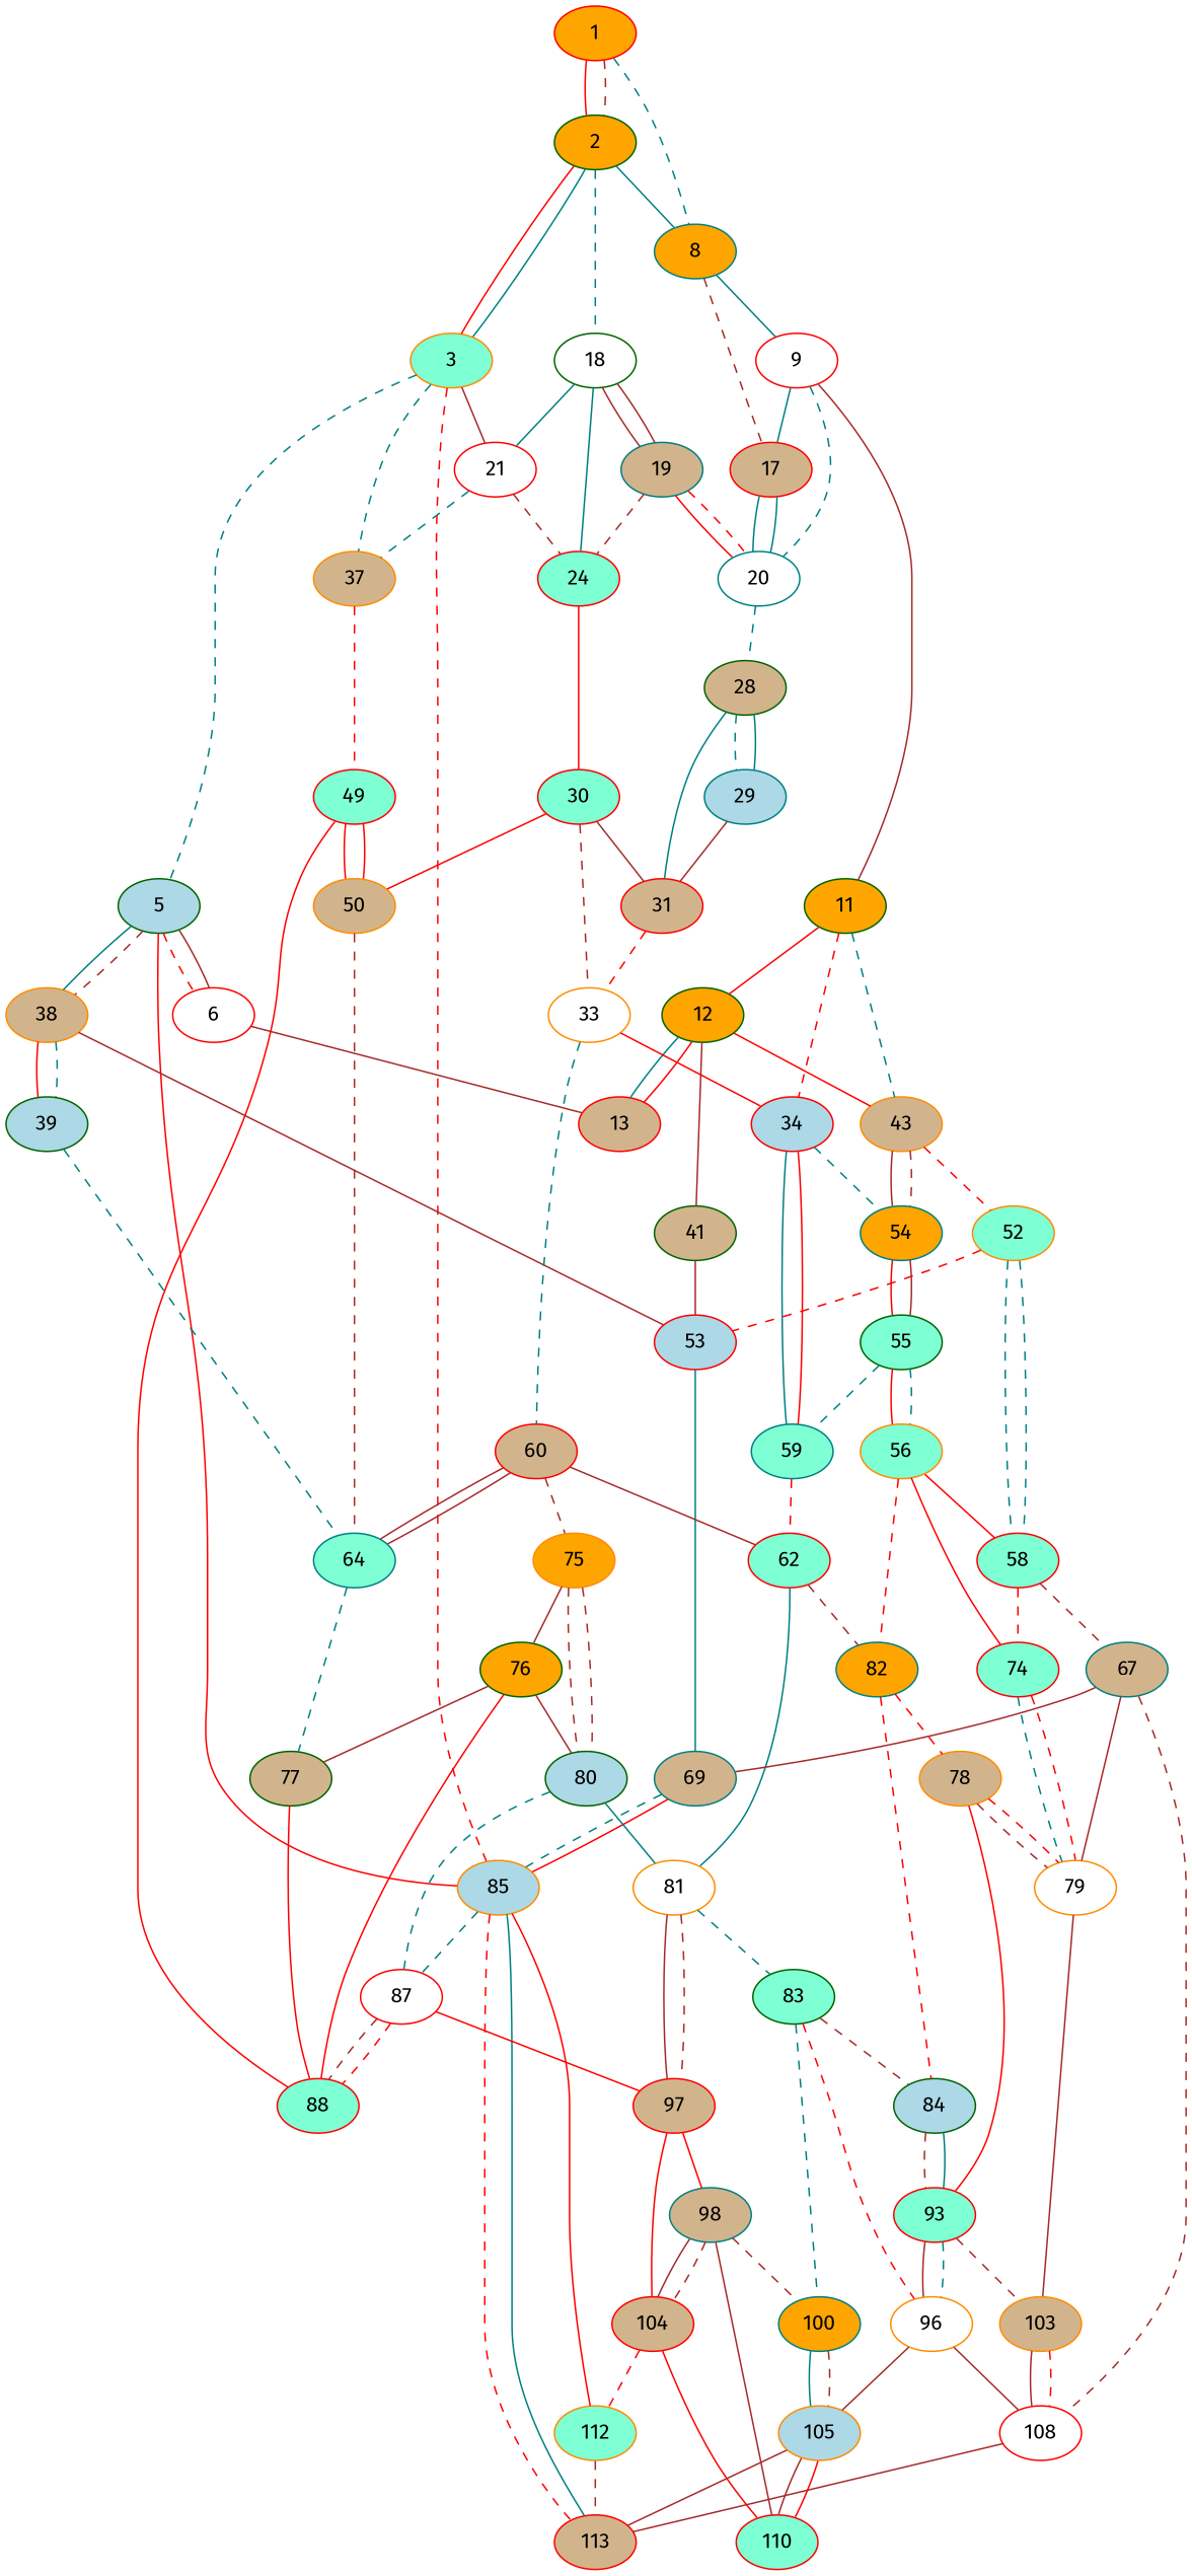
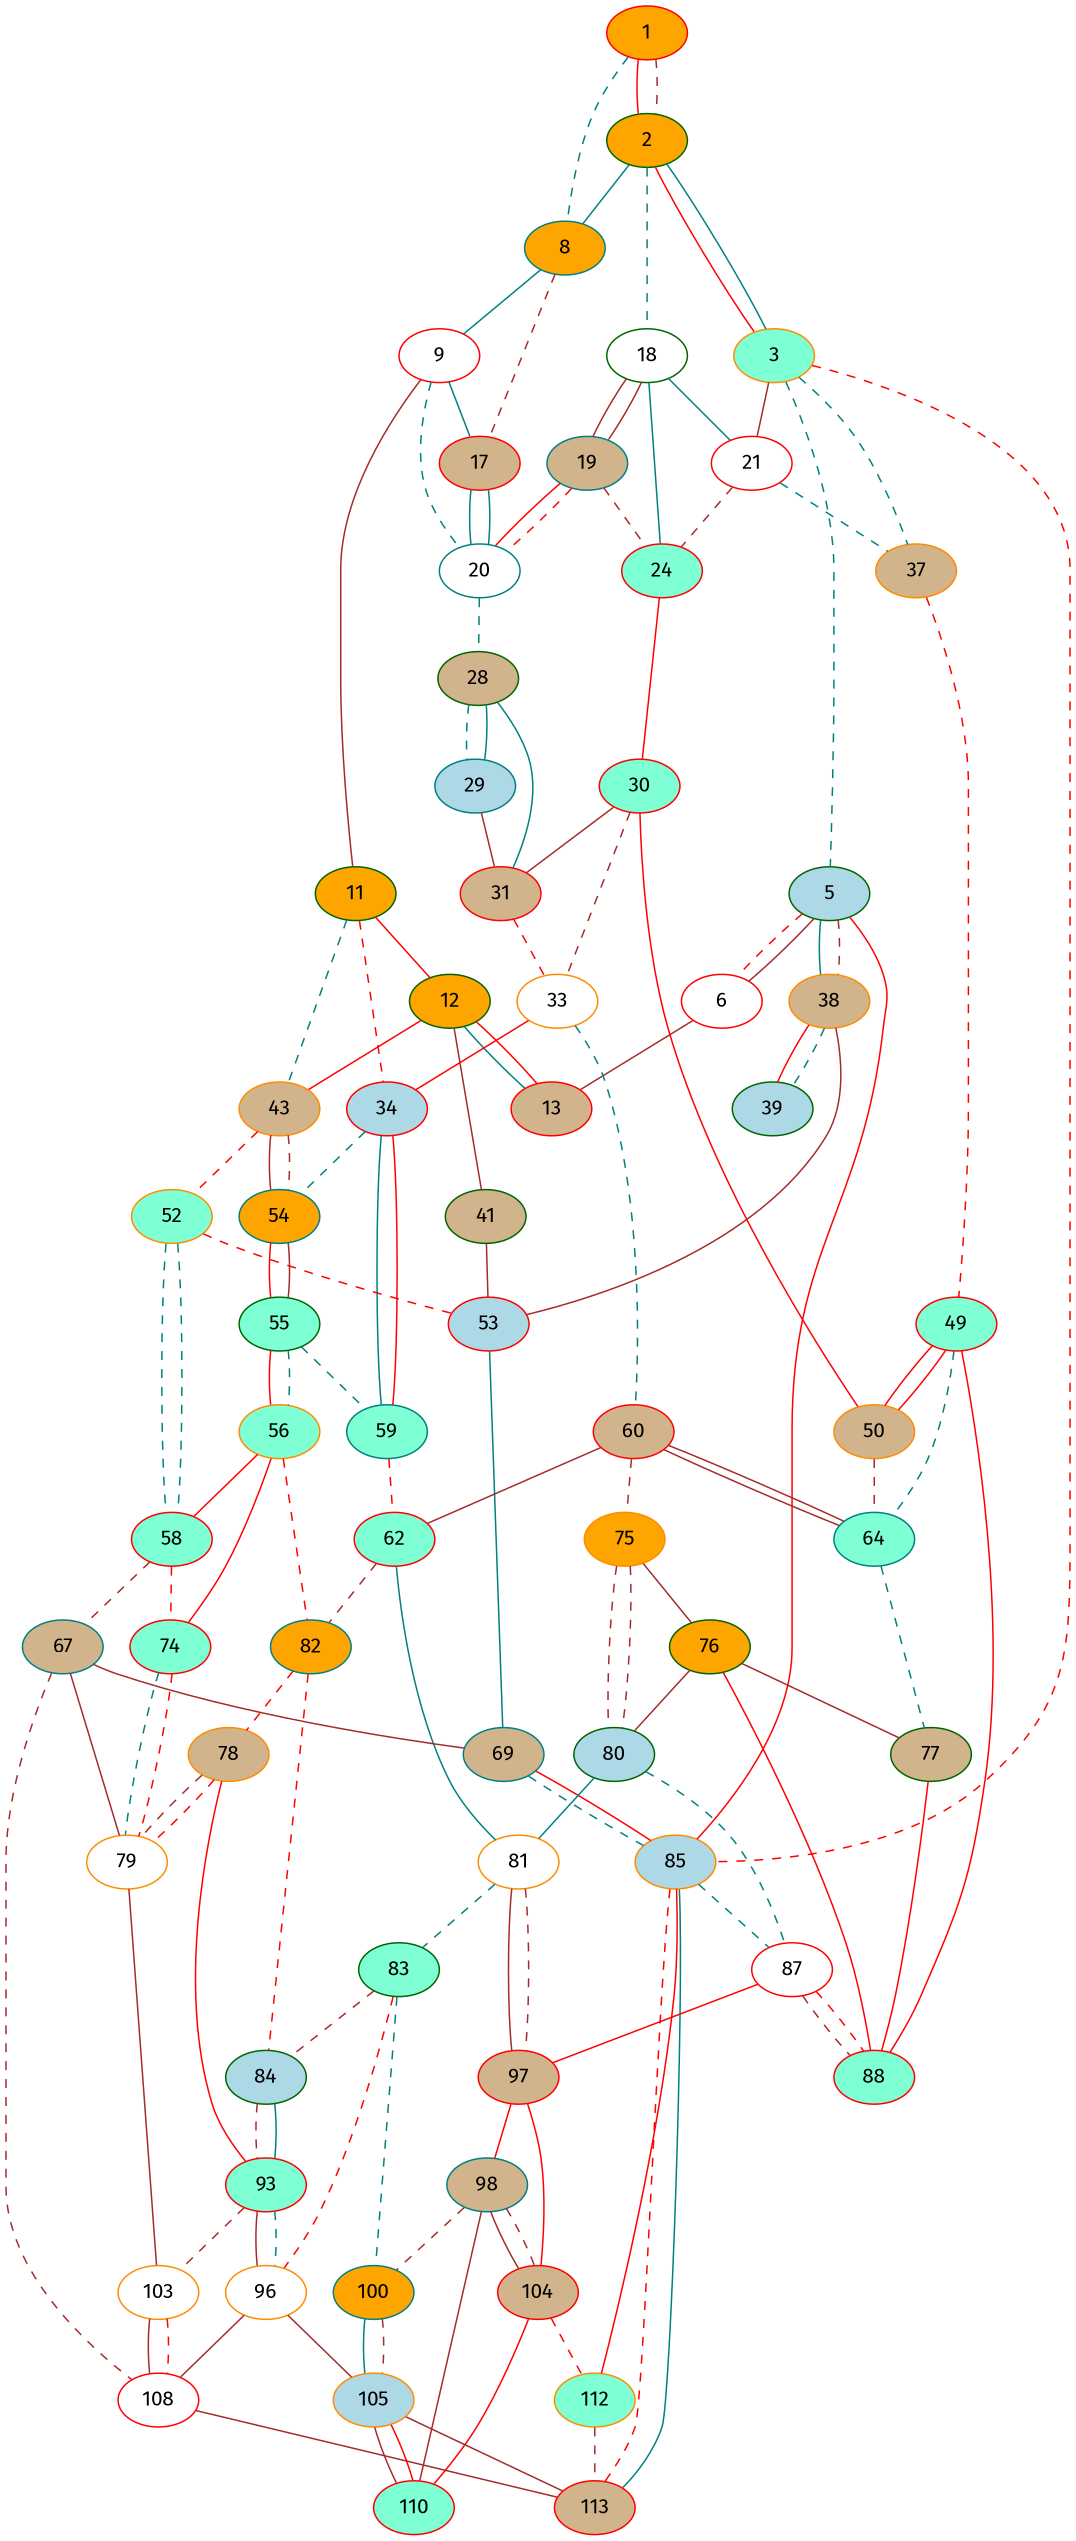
  graph {
    fontname="Fira Sans"
    node [color=red fillcolor=tan fontname="Fira Sans" style=filled]
    edge [color=brown fontname="Fira Sans" style=solid]
    1 [fillcolor=orange]
    2 [color=darkgreen fillcolor=orange super="+16"]
    8 [color=teal fillcolor=orange super="+15"]
    3 [color=darkorange fillcolor=aquamarine super="+4"]
    18 [color=darkgreen fillcolor=white super="+22"]
    9 [fillcolor=white super="+10"]
    17
    5 [color=darkgreen fillcolor=lightblue]
    21 [fillcolor=white super="+26"]
    37 [color=darkorange]
    85 [color=darkorange fillcolor=lightblue super="+86"]
    19 [color=teal super="+25"]
    24 [fillcolor=aquamarine super="+27"]
    6 [fillcolor=white super="+7"]
    38 [color=darkorange super="+45"]
    49 [fillcolor=aquamarine super="+70"]
    87 [fillcolor=white super="+101"]
    112 [color=darkorange fillcolor=aquamarine]
    113 [super="+114"]
    13 [super="+14"]
    39 [color=darkgreen fillcolor=lightblue]
    53 [fillcolor=lightblue super="+65"]
    11 [color=darkgreen fillcolor=orange super="+36"]
    20 [color=teal fillcolor=white super="+23"]
    12 [color=darkgreen fillcolor=orange super="+40"]
    34 [fillcolor=lightblue super="+35"]
    43 [color=darkorange super="+44"]
    28 [color=darkgreen]
    41 [color=darkgreen super="+51"]
    54 [color=teal fillcolor=orange]
    59 [color=teal fillcolor=aquamarine]
    52 [color=darkorange fillcolor=aquamarine]
    30 [fillcolor=aquamarine super="+47"]
    29 [color=teal fillcolor=lightblue]
    31 [super="+32"]
    33 [color=darkorange fillcolor=white super="+48"]
    50 [color=darkorange]
    60 [super="+61"]
    64 [color=teal fillcolor=aquamarine super="+71"]
    62 [fillcolor=aquamarine super="+63"]
    75 [color=darkorange fillcolor=orange]
    55 [color=darkgreen fillcolor=aquamarine]
    88 [fillcolor=aquamarine super="+89"]
    69 [color=teal]
    58 [fillcolor=aquamarine super="+66"]
    77 [color=darkgreen]
    74 [fillcolor=aquamarine]
    67 [color=teal super="+68"]
    56 [color=darkorange fillcolor=aquamarine super="+57"]
    n50 [color=teal fillcolor=orange label=82 super="+73"]
    78 [color=darkorange]
    84 [color=darkgreen fillcolor=lightblue]
    79 [color=darkorange fillcolor=white super="+92"]
    108 [fillcolor=white super="+109"]
    81 [color=darkorange fillcolor=white super="+82"]
    76 [color=darkgreen fillcolor=orange super="+90"]
    80 [color=darkgreen fillcolor=lightblue super="+91"]
    83 [color=darkgreen fillcolor=aquamarine super="+95"]
    97 [super="+102"]
-   103 [color=darkorange]
+   103 [color=darkorange fillcolor=white]
    93 [fillcolor=aquamarine super="+94"]
    96 [color=darkorange fillcolor=white super="+107"]
    100 [color=teal fillcolor=orange]
    98 [color=teal super="+99"]
    104 [super="+111"]
    105 [color=darkorange fillcolor=lightblue super="+106"]
    110 [fillcolor=aquamarine]
    1 -- 2 [color=red]
    1 -- 2 [style=dashed]
    1 -- 8 [color=teal style=dashed]
    2 -- 8 [color=teal]
    2 -- 3 [color=red]
    2 -- 3 [color=teal]
    2 -- 18 [color=teal style=dashed]
    8 -- 9 [color=teal]
    8 -- 17 [style=dashed]
    3 -- 5 [color=teal style=dashed]
    3 -- 21
    3 -- 37 [color=teal style=dashed]
    3 -- 85 [color=red style=dashed]
    18 -- 21 [color=teal]
    18 -- 19
    18 -- 19
    18 -- 24 [color=teal]
    9 -- 17 [color=teal]
    9 -- 11
    9 -- 20 [color=teal style=dashed]
    17 -- 20 [color=teal]
    17 -- 20 [color=teal]
    5 -- 85 [color=red]
    5 -- 6 [color=red style=dashed]
    5 -- 6
    5 -- 38 [color=teal]
    5 -- 38 [style=dashed]
    21 -- 37 [color=teal style=dashed]
    21 -- 24 [style=dashed]
    37 -- 49 [color=red style=dashed]
    85 -- 87 [color=teal style=dashed]
    85 -- 112 [color=red]
    85 -- 113 [color=red style=dashed]
    85 -- 113 [color=teal]
    19 -- 24 [style=dashed]
    19 -- 20 [color=red]
    19 -- 20 [color=red style=dashed]
    24 -- 30 [color=red]
    6 -- 13 [weight=2]
    38 -- 39 [color=red]
    38 -- 39 [color=teal style=dashed]
    38 -- 53
    49 -- 50 [color=red]
    49 -- 50 [color=red]
-   39 -- 64 [color=teal style=dashed]
+   49 -- 64 [color=teal style=dashed]
    49 -- 88 [color=red]
    87 -- 88 [style=dashed]
    87 -- 88 [color=red style=dashed]
    87 -- 97 [color=red]
    112 -- 113 [style=dashed]
    53 -- 69 [color=teal]
    11 -- 12 [color=red]
    11 -- 34 [color=red style=dashed]
    11 -- 43 [color=teal style=dashed]
    20 -- 28 [color=teal style=dashed]
    12 -- 13 [color=teal]
    12 -- 13 [color=red]
    12 -- 43 [color=red]
    12 -- 41
    34 -- 54 [color=teal style=dashed]
    34 -- 59 [color=teal]
    34 -- 59 [color=red]
    43 -- 54
    43 -- 54 [style=dashed]
    43 -- 52 [color=red style=dashed]
    28 -- 29 [color=teal style=dashed]
    28 -- 29 [color=teal]
    28 -- 31 [color=teal]
    41 -- 53
    54 -- 55 [color=red]
    54 -- 55
    59 -- 62 [color=red style=dashed]
    52 -- 53 [color=red style=dashed]
    52 -- 58 [color=teal style=dashed]
    52 -- 58 [color=teal style=dashed]
    30 -- 31
    30 -- 33 [style=dashed]
    30 -- 50 [color=red]
    29 -- 31
    31 -- 33 [color=red style=dashed]
    33 -- 34 [color=red]
    33 -- 60 [color=teal style=dashed]
    50 -- 64 [style=dashed]
    60 -- 64
    60 -- 64
    60 -- 62
    60 -- 75 [style=dashed]
    64 -- 77 [color=teal style=dashed]
    62 -- n50 [style=dashed]
    62 -- 81 [color=teal]
    75 -- 76
    75 -- 80 [style=dashed]
    75 -- 80 [style=dashed]
    55 -- 59 [color=teal style=dashed]
    55 -- 56 [color=red]
    55 -- 56 [color=teal style=dashed]
    69 -- 85 [color=teal style=dashed]
    69 -- 85 [color=red]
    58 -- 74 [color=red style=dashed]
    58 -- 67 [style=dashed]
    77 -- 88 [color=red]
    74 -- 79 [color=teal style=dashed]
    74 -- 79 [color=red style=dashed]
    67 -- 69
    67 -- 79
    67 -- 108 [style=dashed]
    56 -- 58 [color=red]
    56 -- 74 [color=red]
    56 -- n50 [color=red style=dashed]
    n50 -- 78 [color=red style=dashed]
    n50 -- 84 [color=red style=dashed]
    78 -- 79 [style=dashed]
    78 -- 79 [color=red style=dashed]
    78 -- 93 [color=red]
    84 -- 93 [style=dashed]
    84 -- 93 [color=teal]
    79 -- 103
    108 -- 113
    81 -- 83 [color=teal style=dashed]
    81 -- 97
    81 -- 97 [style=dashed]
    76 -- 88 [color=red]
    76 -- 77
    76 -- 80
    80 -- 87 [color=teal style=dashed]
    80 -- 81 [color=teal]
    83 -- 84 [style=dashed]
    83 -- 96 [color=red style=dashed]
    83 -- 100 [color=teal style=dashed]
    97 -- 98 [color=red]
    97 -- 104 [color=red]
    103 -- 108
    103 -- 108 [color=red style=dashed]
    93 -- 103 [style=dashed]
    93 -- 96
    93 -- 96 [color=teal style=dashed]
    96 -- 108
    96 -- 105
    100 -- 105 [color=teal]
    100 -- 105 [style=dashed]
    98 -- 100 [style=dashed]
    98 -- 104
    98 -- 104 [style=dashed]
    98 -- 110
    104 -- 112 [color=red style=dashed]
    104 -- 110 [color=red]
    105 -- 113
    105 -- 110
    105 -- 110 [color=red]
  }
